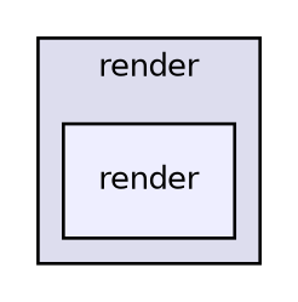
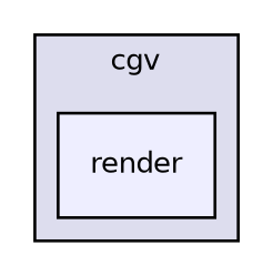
  digraph {
    compound=true
    n1 [fillcolor="#eeeeff" fontname=Helvetica fontsize=10 label=render pencolor=black shape=box style=filled]
    subgraph cluster_1 {
      bgcolor="#ddddee"
      fontname=Helvetica
      fontsize=10
-     label=render
+     label=cgv
      pencolor=black
      n1
    }
  }
